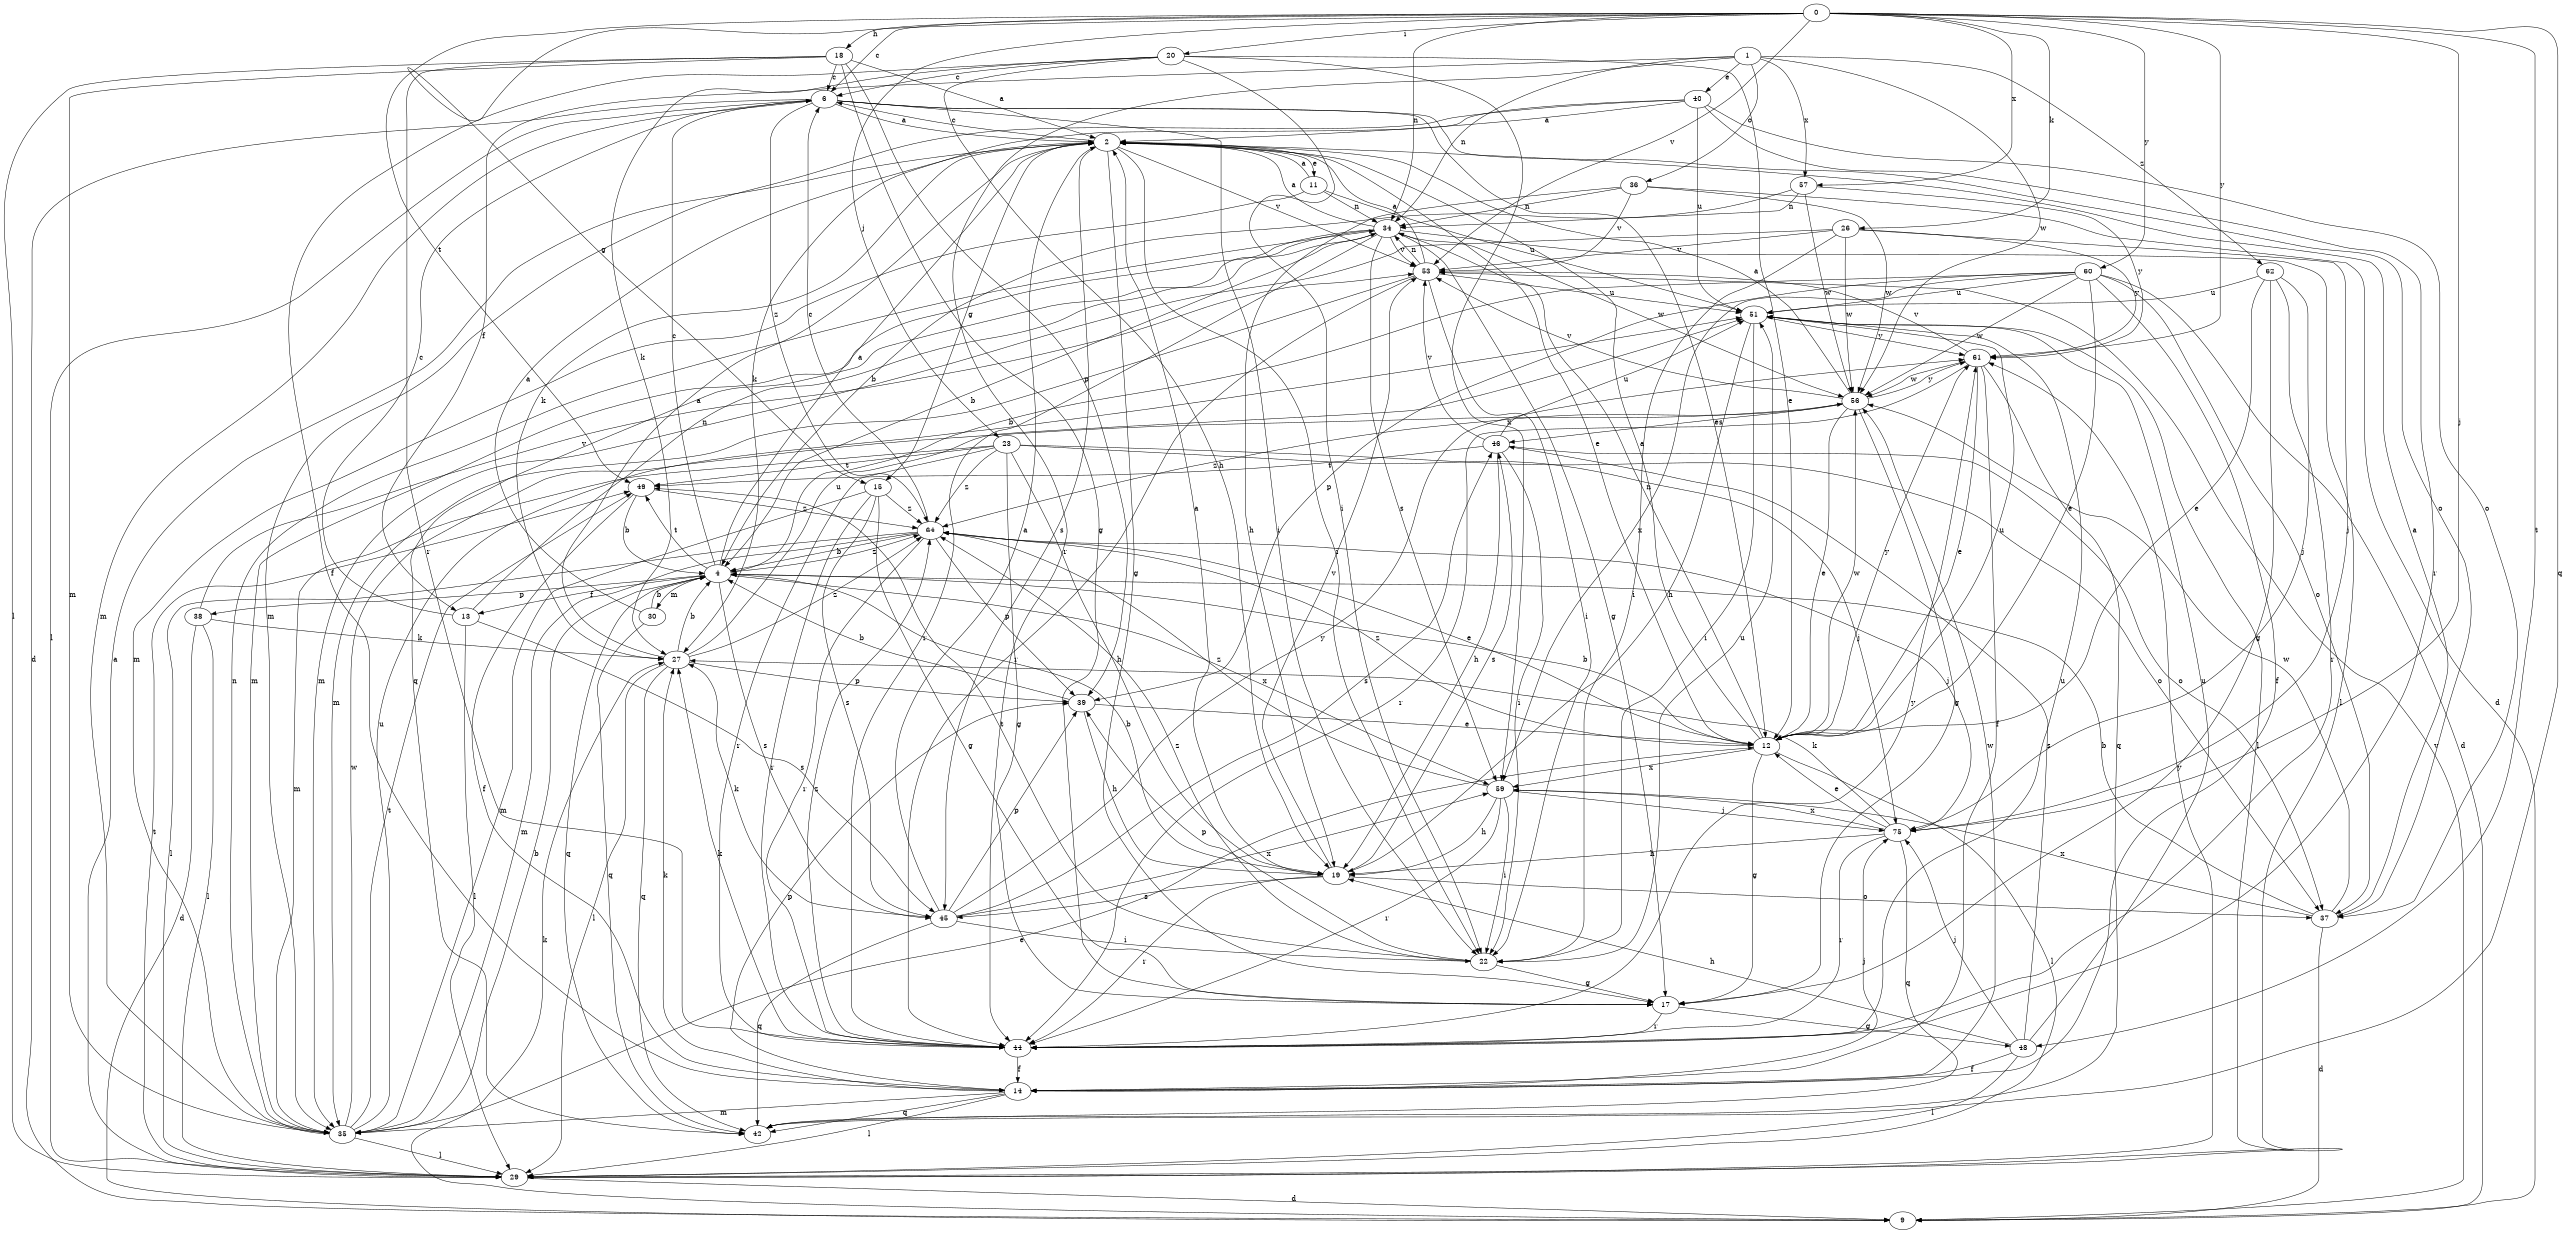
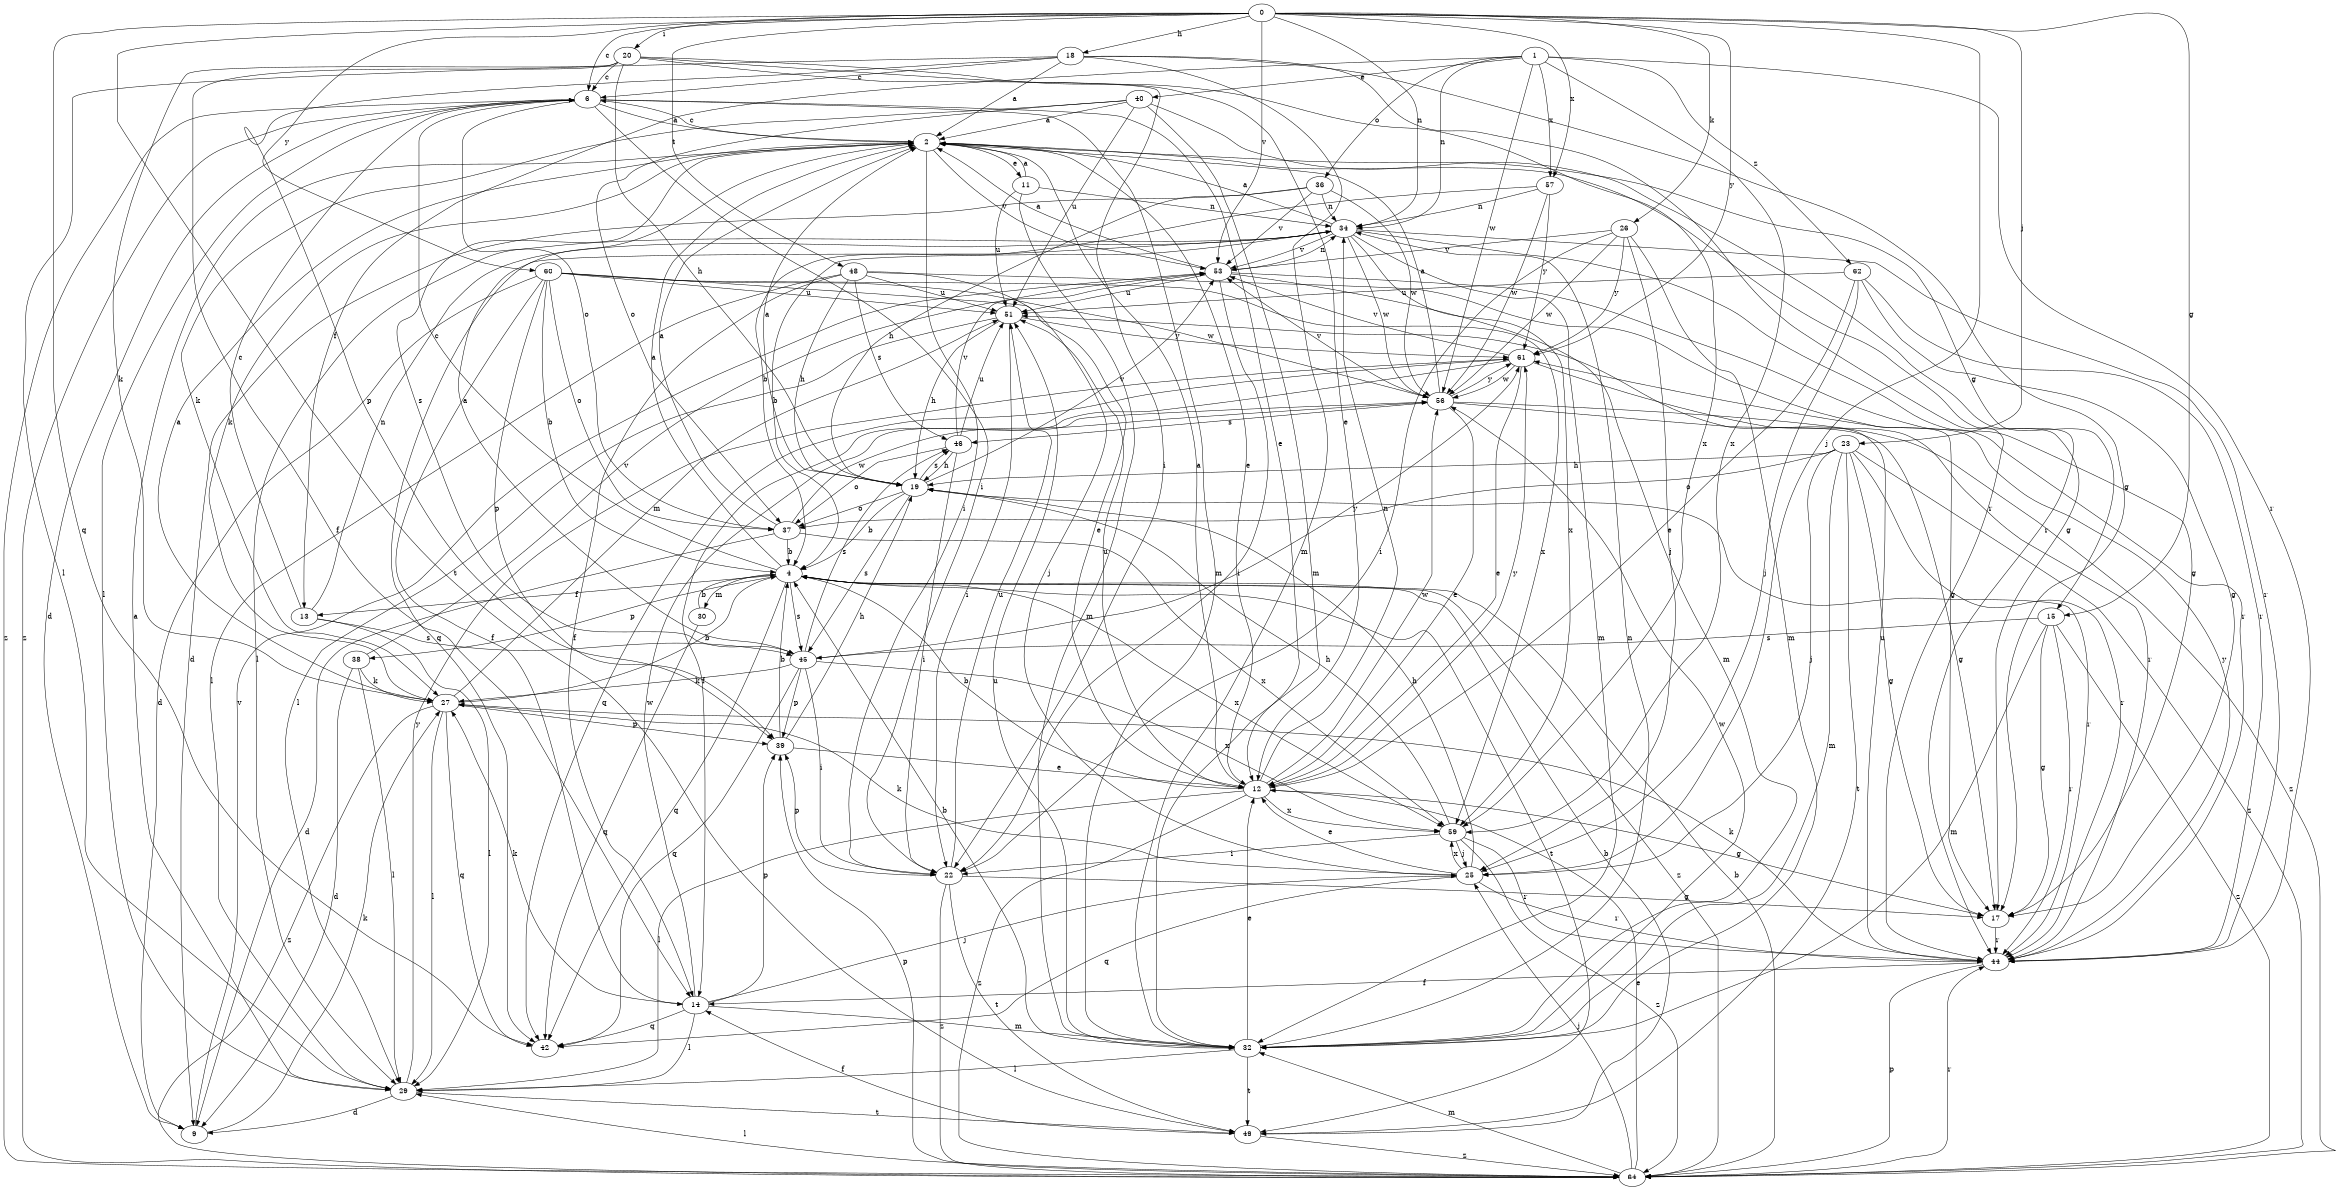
  strict digraph {
    0
    6
    15
    18
    20
    23
-   25 [label=75]
+   25
    26
    34
    42
    48
    49
    53
    57
    60
    61
    2
    12
    22
    64
    9
    29
-   32 [label=35]
+   32
    37
    44
    17
    45
    39
    59
    27
    14
    19
    56
    4
    51
    46
    1
    n38 [label=40]
    13
    36
    62
    11
    30
    38
    0 -> 6 [label=c]
    0 -> 15 [label=g]
    0 -> 18 [label=h]
    0 -> 20 [label=i]
    0 -> 23 [label=j]
    0 -> 25 [label=j]
    0 -> 26 [label=k]
    0 -> 34 [label=n]
    0 -> 42 [label=q]
    0 -> 48 [label=t]
    0 -> 49 [label=t]
    0 -> 53 [label=v]
    0 -> 57 [label=x]
    0 -> 60 [label=y]
    0 -> 61 [label=y]
    6 -> 2 [label=a]
    6 -> 12 [label=e]
    6 -> 22 [label=i]
    6 -> 64 [label=z]
    6 -> 9 [label=d]
    6 -> 29 [label=l]
    6 -> 32 [label=m]
    6 -> 37 [label=o]
    15 -> 64 [label=z]
    15 -> 32 [label=m]
    15 -> 44 [label=r]
    15 -> 17 [label=g]
    15 -> 45 [label=s]
    18 -> 6 [label=c]
    18 -> 2 [label=a]
    18 -> 29 [label=l]
    18 -> 32 [label=m]
    18 -> 44 [label=r]
    18 -> 17 [label=g]
    18 -> 39 [label=p]
    20 -> 6 [label=c]
    20 -> 12 [label=e]
    20 -> 22 [label=i]
    20 -> 59 [label=x]
    20 -> 27 [label=k]
    20 -> 14 [label=f]
    20 -> 19 [label=h]
    23 -> 25 [label=j]
    23 -> 49 [label=t]
    23 -> 64 [label=z]
    23 -> 32 [label=m]
    23 -> 37 [label=o]
    23 -> 44 [label=r]
    23 -> 17 [label=g]
    23 -> 19 [label=h]
    25 -> 42 [label=q]
    25 -> 12 [label=e]
    25 -> 44 [label=r]
    25 -> 59 [label=x]
    25 -> 27 [label=k]
    25 -> 19 [label=h]
    26 -> 25 [label=j]
    26 -> 53 [label=v]
    26 -> 61 [label=y]
    26 -> 22 [label=i]
    26 -> 32 [label=m]
    26 -> 56 [label=w]
    34 -> 42 [label=q]
    34 -> 53 [label=v]
    34 -> 2 [label=a]
    34 -> 29 [label=l]
    34 -> 32 [label=m]
    34 -> 44 [label=r]
    34 -> 17 [label=g]
-   34 -> 59 [label=s]
+   34 -> 59 [label=x]
    34 -> 56 [label=w]
    34 -> 4 [label=b]
    48 -> 25 [label=j]
    48 -> 29 [label=l]
-   17 -> 48 [label=g]
+   48 -> 17 [label=g]
    48 -> 14 [label=f]
    48 -> 19 [label=h]
    48 -> 51 [label=u]
    48 -> 46 [label=s]
    49 -> 64 [label=z]
    49 -> 14 [label=f]
    49 -> 4 [label=b]
    53 -> 34 [label=n]
    53 -> 2 [label=a]
    53 -> 22 [label=i]
    53 -> 32 [label=m]
    53 -> 44 [label=r]
    53 -> 51 [label=u]
    57 -> 34 [label=n]
    57 -> 61 [label=y]
    57 -> 56 [label=w]
    57 -> 4 [label=b]
    60 -> 12 [label=e]
    60 -> 9 [label=d]
    60 -> 37 [label=o]
    60 -> 39 [label=p]
    60 -> 59 [label=x]
    60 -> 14 [label=f]
    60 -> 56 [label=w]
    60 -> 4 [label=b]
    60 -> 51 [label=u]
    61 -> 42 [label=q]
    61 -> 53 [label=v]
    61 -> 12 [label=e]
    61 -> 44 [label=r]
    61 -> 14 [label=f]
    61 -> 56 [label=w]
    2 -> 6 [label=c]
    2 -> 15 [label=g]
    2 -> 53 [label=v]
    2 -> 12 [label=e]
    2 -> 22 [label=i]
    2 -> 17 [label=g]
    2 -> 45 [label=s]
    2 -> 27 [label=k]
    2 -> 11 [label=e]
    12 -> 34 [label=n]
    12 -> 61 [label=y]
    12 -> 2 [label=a]
    12 -> 64 [label=z]
    12 -> 29 [label=l]
    12 -> 17 [label=g]
    12 -> 59 [label=x]
    12 -> 56 [label=w]
    12 -> 4 [label=b]
    12 -> 51 [label=u]
    22 -> 49 [label=t]
    22 -> 64 [label=z]
    22 -> 17 [label=g]
    22 -> 39 [label=p]
    22 -> 51 [label=u]
-   64 -> 6 [label=c]
+   64 -> 6 [label=z]
    64 -> 25 [label=j]
    64 -> 12 [label=e]
    64 -> 29 [label=l]
    64 -> 32 [label=m]
    64 -> 44 [label=r]
    64 -> 39 [label=p]
    64 -> 4 [label=b]
    9 -> 53 [label=v]
    9 -> 27 [label=k]
    29 -> 49 [label=t]
    29 -> 61 [label=y]
    29 -> 2 [label=a]
    29 -> 9 [label=d]
    32 -> 34 [label=n]
    32 -> 49 [label=t]
    32 -> 12 [label=e]
    32 -> 29 [label=l]
    32 -> 56 [label=w]
    32 -> 4 [label=b]
    32 -> 51 [label=u]
    37 -> 2 [label=a]
    37 -> 9 [label=d]
    37 -> 59 [label=x]
    37 -> 56 [label=w]
    37 -> 4 [label=b]
    44 -> 61 [label=y]
-   44 -> 64 [label=z]
+   44 -> 64 [label=p]
    44 -> 27 [label=k]
    44 -> 14 [label=f]
    44 -> 51 [label=u]
    17 -> 44 [label=r]
    45 -> 42 [label=q]
    45 -> 61 [label=y]
    45 -> 2 [label=a]
    45 -> 22 [label=i]
    45 -> 39 [label=p]
    45 -> 59 [label=x]
    45 -> 27 [label=k]
    45 -> 46 [label=s]
    39 -> 12 [label=e]
    39 -> 19 [label=h]
    39 -> 4 [label=b]
    59 -> 25 [label=j]
    59 -> 22 [label=i]
    59 -> 64 [label=z]
    59 -> 44 [label=r]
    59 -> 19 [label=h]
    27 -> 42 [label=q]
    27 -> 2 [label=a]
    27 -> 64 [label=z]
    27 -> 29 [label=l]
    27 -> 39 [label=p]
    27 -> 4 [label=b]
-   27 -> 51 [label=u]
+   27 -> 51 [label=m]
    14 -> 25 [label=j]
    14 -> 42 [label=q]
    14 -> 29 [label=l]
    14 -> 32 [label=m]
    14 -> 39 [label=p]
    14 -> 27 [label=k]
    14 -> 56 [label=w]
    19 -> 53 [label=v]
    19 -> 2 [label=a]
    19 -> 37 [label=o]
    19 -> 44 [label=r]
    19 -> 45 [label=s]
    19 -> 4 [label=b]
    19 -> 46 [label=s]
    56 -> 53 [label=v]
    56 -> 61 [label=y]
    56 -> 2 [label=a]
    56 -> 12 [label=e]
    56 -> 64 [label=z]
    56 -> 17 [label=g]
    56 -> 46 [label=s]
    4 -> 6 [label=c]
    4 -> 42 [label=q]
    4 -> 49 [label=t]
    4 -> 2 [label=a]
    4 -> 64 [label=z]
    4 -> 45 [label=s]
    4 -> 59 [label=x]
    4 -> 13 [label=f]
    4 -> 30 [label=m]
    4 -> 38 [label=p]
    51 -> 61 [label=y]
    51 -> 22 [label=i]
    51 -> 29 [label=l]
    51 -> 19 [label=h]
-   46 -> 49 [label=t]
    46 -> 53 [label=v]
    46 -> 22 [label=i]
    46 -> 37 [label=o]
    46 -> 19 [label=h]
    46 -> 51 [label=u]
    1 -> 34 [label=n]
    1 -> 57 [label=x]
    1 -> 44 [label=r]
+   1 -> 59 [label=x]
    1 -> 56 [label=w]
    1 -> n38 [label=e]
    1 -> 13 [label=f]
    1 -> 36 [label=o]
    1 -> 62 [label=z]
    n38 -> 2 [label=a]
    n38 -> 32 [label=m]
    n38 -> 37 [label=o]
    n38 -> 44 [label=r]
    n38 -> 27 [label=k]
    n38 -> 51 [label=u]
    13 -> 6 [label=c]
    13 -> 34 [label=n]
    13 -> 29 [label=l]
    13 -> 45 [label=s]
    36 -> 34 [label=n]
    36 -> 53 [label=v]
    36 -> 9 [label=d]
    36 -> 19 [label=h]
    36 -> 56 [label=w]
    62 -> 25 [label=j]
    62 -> 12 [label=e]
    62 -> 44 [label=r]
    62 -> 17 [label=g]
    62 -> 51 [label=u]
    11 -> 34 [label=n]
    11 -> 2 [label=a]
    11 -> 32 [label=m]
    11 -> 51 [label=u]
    30 -> 42 [label=q]
-   30 -> 2 [label=a]
    30 -> 4 [label=b]
    38 -> 53 [label=v]
    38 -> 9 [label=d]
    38 -> 29 [label=l]
    38 -> 27 [label=k]
  }
